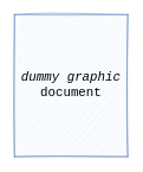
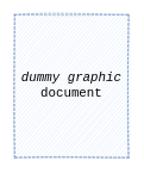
  <mxCell id="0" />
  <mxCell id="1" parent="0" />
- <mxCell id="2" value="&lt;font style=&quot;font-size: 18px;&quot; face=&quot;Courier New&quot;&gt;&lt;i&gt;dummy graphic&lt;/i&gt;&lt;br&gt;document&lt;/font&gt;" style="rounded=0;whiteSpace=wrap;html=1;sketch=1;fillColor=#dae8fc;strokeColor=#6c8ebf;" vertex="1" parent="1"><mxGeometry x="20" y="20" width="160" height="200" as="geometry" /></mxCell>
+ <mxCell id="2" value="&lt;font style=&quot;font-size: 18px;&quot; face=&quot;Courier New&quot;&gt;&lt;i&gt;dummy graphic&lt;/i&gt;&lt;br&gt;document&lt;/font&gt;" style="rounded=0;whiteSpace=wrap;html=1;sketch=1;fillColor=#dae8fc;strokeColor=#6c8ebf;dashed=1;" vertex="1" parent="1"><mxGeometry x="20" y="20" width="160" height="200" as="geometry" /></mxCell>
